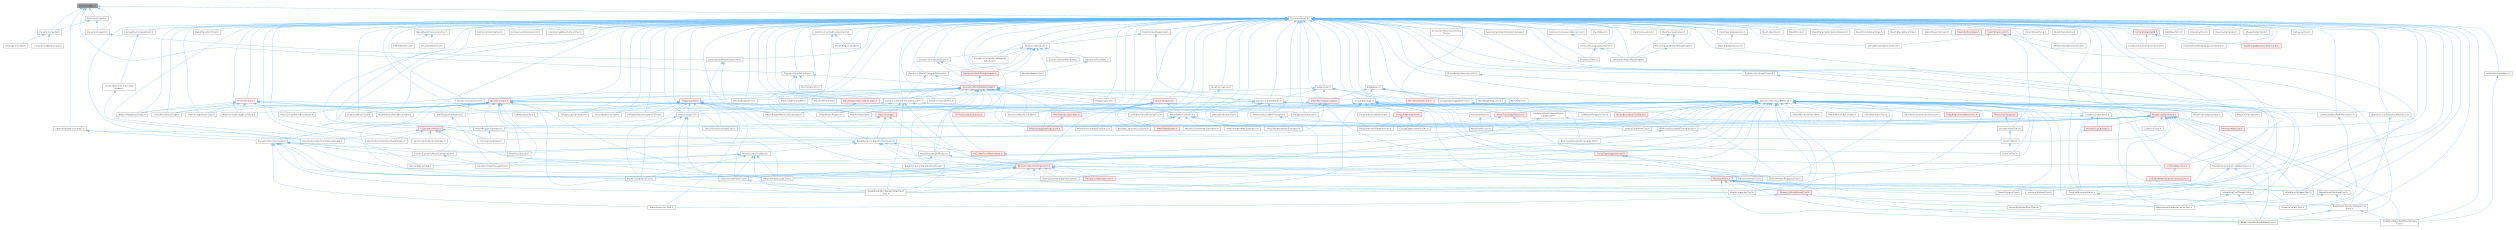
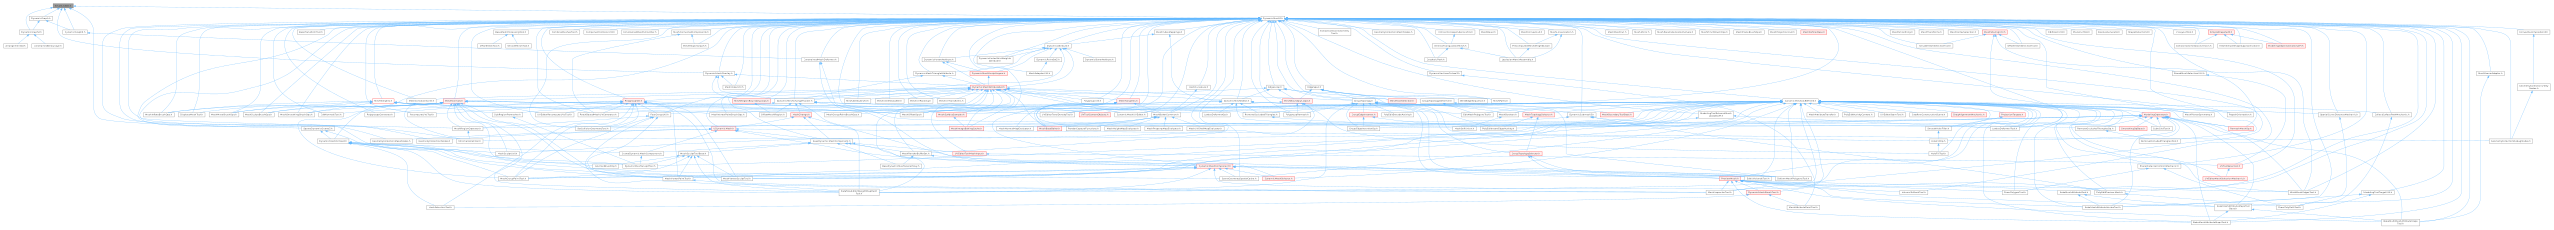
  digraph {
    fontname=Montserrat
    node [color=grey40 fillcolor=white fontname=Montserrat fontsize=10 shape=box style=filled]
    edge [color=steelblue1 dir=back fontname=Montserrat fontsize=10 labelfontname=Helvetica labelfontsize=10 style=solid]
    n1 [color=gray40 fillcolor=grey60 fontcolor=black height=0.2 label="SmallListSet.h" width=0.4]
    n2 [height=0.2 label="DynamicGraph.h" width=0.4]
    n3 [height=0.2 label="DynamicGraph2.h" width=0.4]
    n4 [height=0.2 label="DynamicGraph3.h" width=0.4]
    n5 [height=0.2 label="DynamicMesh3.h" width=0.4]
    n6 [height=0.2 label="DynamicMeshOverlay.h" width=0.4]
    n7 [height=0.2 label="SparseDynamicOctree3.h" width=0.4]
    n8 [height=0.2 label="Arrangement2d.h" width=0.4]
    n9 [height=0.2 label="ConstrainedDelaunay2.h" width=0.4]
    n10 [height=0.2 label="ConstrainedMeshDeformer.h" width=0.4]
    n11 [height=0.2 label="BakeMeshAttributeMapsTool.h" width=0.4]
    n12 [height=0.2 label="BakeMeshAttributeMapsTool\lBase.h" width=0.4]
    n13 [height=0.2 label="BakeMultiMeshAttributeMaps\lTool.h" width=0.4]
    n14 [height=0.2 label="BakeMeshAttributeTool.h" width=0.4]
    n15 [height=0.2 label="BakeMeshAttributeVertexTool.h" width=0.4]
    n16 [height=0.2 label="BakeTransformTool.h" width=0.4]
    n17 [height=0.2 label="BaseDynamicMeshComponent.h" width=0.4]
    n18 [height=0.2 label="MeshRenderBufferSet.h" width=0.4]
    n19 [height=0.2 label="MeshInspectorTool.h" width=0.4]
    n20 [height=0.2 label="PolyEditPreviewMesh.h" width=0.4]
    n21 [height=0.2 label="VolumeToMeshTool.h" width=0.4]
    n22 [height=0.2 label="WeldMeshEdgesTool.h" width=0.4]
    n23 [height=0.2 label="SceneGeometrySpatialCache.h" width=0.4]
    n24 [height=0.2 label="KelvinletBrushOp.h" width=0.4]
    n25 [color=red fillcolor="#FFF0F0" height=0.2 label="UVToolSelection.h" width=0.4]
    n26 [height=0.2 label="BaseMeshProcessingTool.h" width=0.4]
    n27 [height=0.2 label="CollectSurfacePathMechanic.h" width=0.4]
    n28 [height=0.2 label="CollisionGeometryConversion.h" width=0.4]
    n29 [height=0.2 label="CombineMeshesTool.h" width=0.4]
    n30 [height=0.2 label="ComponentCollisionUtil.h" width=0.4]
    n31 [height=0.2 label="ConstrainedMeshSmoother.h" width=0.4]
    n32 [height=0.2 label="ConvexDecomposition3.h" width=0.4]
    n33 [height=0.2 label="GeometryCollectionDebugNodes.h" width=0.4]
    n34 [height=0.2 label="DisplaceMeshTool.h" width=0.4]
    n35 [height=0.2 label="DynamicAttribute.h" width=0.4]
    n36 [height=0.2 label="DynamicMeshChangeTracker.h" width=0.4]
    n37 [color=red fillcolor="#FFF0F0" height=0.2 label="UDynamicMesh.h" width=0.4]
    n38 [height=0.2 label="GeometryCollectionMakeNodes.h" width=0.4]
    n39 [height=0.2 label="GeometryCollectionNodes.h" width=0.4]
    n40 [height=0.2 label="DynamicMeshEditor.h" width=0.4]
    n41 [height=0.2 label="DynamicSubmesh3.h" width=0.4]
    n42 [height=0.2 label="MeshRegionOperator.h" width=0.4]
    n43 [height=0.2 label="MinimalHoleFiller.h" width=0.4]
    n44 [height=0.2 label="FaceGroupUtil.h" width=0.4]
    n45 [height=0.2 label="RemoveOccludedTriangles.h" width=0.4]
    n46 [height=0.2 label="RemoveOccludedTrianglesTool.h" width=0.4]
    n47 [height=0.2 label="DynamicMeshUVEditor.h" width=0.4]
    n48 [height=0.2 label="GroupTopology.h" width=0.4]
    n49 [height=0.2 label="PolygroupRemesh.h" width=0.4]
    n50 [height=0.2 label="MeshAttributeUtil.h" width=0.4]
    n51 [height=0.2 label="MeshBakerCommon.h" width=0.4]
    n52 [color=red fillcolor="#FFF0F0" height=0.2 label="MeshBaseBaker.h" width=0.4]
    n53 [height=0.2 label="MeshConstraintsUtil.h" width=0.4]
    n54 [color=red fillcolor="#FFF0F0" height=0.2 label="MeshImageBakingCache.h" width=0.4]
    n55 [color=red fillcolor="#FFF0F0" height=0.2 label="MeshNormals.h" width=0.4]
    n56 [height=0.2 label="MeshInflateBrushOps.h" width=0.4]
    n57 [height=0.2 label="MeshMoveBrushOps.h" width=0.4]
    n58 [height=0.2 label="MeshSculptBrushOps.h" width=0.4]
    n59 [height=0.2 label="MeshSmoothingBrushOps.h" width=0.4]
    n60 [color=red fillcolor="#FFF0F0" height=0.2 label="MeshSurfaceSampler.h" width=0.4]
    n61 [color=red fillcolor="#FFF0F0" height=0.2 label="MeshTangents.h" width=0.4]
    n62 [height=0.2 label="MeshUDIMClassifier.h" width=0.4]
    n63 [height=0.2 label="MeshUVPacking.h" width=0.4]
    n64 [height=0.2 label="MeshUVTransforms.h" width=0.4]
    n65 [height=0.2 label="MeshVertexPaintBrushOps.h" width=0.4]
    n66 [height=0.2 label="PatchBasedMeshUVGenerator.h" width=0.4]
    n67 [color=red fillcolor="#FFF0F0" height=0.2 label="PolygroupSet.h" width=0.4]
    n68 [height=0.2 label="EditNormalsTool.h" width=0.4]
    n69 [height=0.2 label="PolygroupsGenerator.h" width=0.4]
    n70 [height=0.2 label="RecomputeUVsTool.h" width=0.4]
    n71 [height=0.2 label="SetCollisionGeometryTool.h" width=0.4]
    n72 [height=0.2 label="UVEditorRecomputeUVsTool.h" width=0.4]
    n73 [height=0.2 label="UVEditorTexelDensityTool.h" width=0.4]
    n74 [height=0.2 label="PolygroupUtil.h" width=0.4]
    n75 [height=0.2 label="DynamicMeshTriangleAttribute.h" width=0.4]
    n76 [height=0.2 label="MeshAdapterUtil.h" width=0.4]
    n77 [height=0.2 label="DynamicVertexAttribute.h" width=0.4]
    n78 [height=0.2 label="DynamicVertexSkinWeights\lAttribute.h" width=0.4]
    n79 [height=0.2 label="DynamicMeshAABBTree3.h" width=0.4]
    n80 [height=0.2 label="MeshPlanarSymmetry.h" width=0.4]
    n81 [height=0.2 label="PlaneDistanceFromHitMechanic.h" width=0.4]
    n82 [color=red fillcolor="#FFF0F0" height=0.2 label="RemeshMeshOp.h" width=0.4]
    n83 [height=0.2 label="RepairOrientation.h" width=0.4]
    n84 [height=0.2 label="SpatialCurveDistanceMechanic.h" width=0.4]
    n85 [height=0.2 label="DynamicMeshOctree3.h" width=0.4]
    n86 [height=0.2 label="MeshIndexUtil.h" width=0.4]
    n87 [color=red fillcolor="#FFF0F0" height=0.2 label="MeshRegionBoundaryLoops.h" width=0.4]
    n88 [height=0.2 label="DynamicVerticesOctree3.h" width=0.4]
    n89 [height=0.2 label="EdgeLoop.h" width=0.4]
    n90 [color=red fillcolor="#FFF0F0" height=0.2 label="MeshBoundaryLoops.h" width=0.4]
    n91 [color=red fillcolor="#FFF0F0" height=0.2 label="MeshFaceSelection.h" width=0.4]
    n92 [height=0.2 label="EdgeSpan.h" width=0.4]
    n93 [height=0.2 label="MeshPaths.h" width=0.4]
    n94 [height=0.2 label="ExtractCollisionGeometry\lTool.h" width=0.4]
    n95 [height=0.2 label="ExtrudeMeshSelectionTool.h" width=0.4]
    n96 [height=0.2 label="GeodesicPath.h" width=0.4]
    n97 [height=0.2 label="GeometryCollectionMeshNodes.h" width=0.4]
    n98 [height=0.2 label="IntrinsicCorrespondenceUtils.h" width=0.4]
    n99 [height=0.2 label="IntrinsicTriangulationMesh.h" width=0.4]
    n100 [height=0.2 label="LaplacianMatrixAssembly.h" width=0.4]
    n101 [height=0.2 label="MeshBevel.h" width=0.4]
    n102 [height=0.2 label="MeshConnectedComponents.h" width=0.4]
    n103 [height=0.2 label="MeshRegionGraph.h" width=0.4]
    n104 [height=0.2 label="MeshConvexHull.h" width=0.4]
    n105 [height=0.2 label="MeshCurvature.h" width=0.4]
-   n106 [height=0.2 label="MeshEdgeSelection.h" width=0.4]
    n107 [height=0.2 label="MeshGroupPaintBrushOps.h" width=0.4]
    n108 [height=0.2 label="MeshIndexMappings.h" width=0.4]
    n109 [height=0.2 label="MeshLinearization.h" width=0.4]
    n110 [height=0.2 label="PrecomputedMeshWeightData.h" width=0.4]
    n111 [height=0.2 label="MeshMeshCut.h" width=0.4]
    n112 [height=0.2 label="MeshMirror.h" width=0.4]
    n113 [height=0.2 label="MeshParameterizationSolvers.h" width=0.4]
    n114 [height=0.2 label="MeshPinchBrushOps.h" width=0.4]
    n115 [height=0.2 label="MeshPlaneBrushOps.h" width=0.4]
    n116 [height=0.2 label="MeshProjectionHull.h" width=0.4]
    n117 [color=red fillcolor="#FFF0F0" height=0.2 label="MeshRefinerBase.h" width=0.4]
    n118 [height=0.2 label="MeshSceneAdapter.h" width=0.4]
    n119 [color=red fillcolor="#FFF0F0" height=0.2 label="MeshSharingUtil.h" width=0.4]
    n120 [height=0.2 label="OffsetMeshSelectionTool.h" width=0.4]
    n121 [height=0.2 label="MeshSimpleShapeApproximation.h" width=0.4]
    n122 [height=0.2 label="MeshSmoothing.h" width=0.4]
    n123 [height=0.2 label="MeshTransforms.h" width=0.4]
    n124 [height=0.2 label="MeshVertexSelection.h" width=0.4]
    n125 [color=red height=0.2 label="MeshWeights.h" width=0.4]
    n126 [color=red fillcolor="#FFF0F0" height=0.2 label="ModelingObjectsCreationAPI.h" width=0.4]
    n127 [color=red fillcolor="#FFF0F0" height=0.2 label="ModelingOperators.h" width=0.4]
    n128 [height=0.2 label="ModelingToolExternalMesh\lUpdateAPI.h" width=0.4]
    n129 [height=0.2 label="ModelingToolTargetUtil.h" width=0.4]
    n130 [height=0.2 label="OBJMeshUtil.h" width=0.4]
    n131 [height=0.2 label="PlaneCutTool.h" width=0.4]
    n132 [height=0.2 label="RevolveGenerator.h" width=0.4]
    n133 [height=0.2 label="ShapeDetection3.h" width=0.4]
    n134 [color=red fillcolor="#FFF0F0" height=0.2 label="SimpleShapeSet3.h" width=0.4]
    n135 [height=0.2 label="StoredMeshSelectionUtil.h" width=0.4]
    n136 [height=0.2 label="UVLayoutTool.h" width=0.4]
    n137 [color=red fillcolor="#FFF0F0" height=0.2 label="DynamicMeshAttributeSet.h" width=0.4]
    n138 [height=0.2 label="LatticeDeformerTool.h" width=0.4]
    n139 [height=0.2 label="MeshOffsetOps.h" width=0.4]
    n140 [height=0.2 label="BaseDynamicMeshSceneProxy.h" width=0.4]
    n141 [color=red fillcolor="#FFF0F0" height=0.2 label="DynamicMeshComponent.h" width=0.4]
    n142 [height=0.2 label="MeshSculptToolBase.h" width=0.4]
    n143 [height=0.2 label="OctreeDynamicMeshComponent.h" width=0.4]
    n144 [color=red fillcolor="#FFF0F0" height=0.2 label="UVEditorToolMeshInput.h" width=0.4]
    n145 [height=0.2 label="DrawPolyPathTool.h" width=0.4]
    n146 [color=red fillcolor="#FFF0F0" height=0.2 label="UVEditorMeshSelectionMechanic.h" width=0.4]
    n147 [height=0.2 label="OffsetMeshTool.h" width=0.4]
    n148 [height=0.2 label="SmoothMeshTool.h" width=0.4]
    n149 [height=0.2 label="GeometryCollectionUtility\lNodes.h" width=0.4]
    n150 [height=0.2 label="DynamicBoneAttribute.h" width=0.4]
    n151 [color=red fillcolor="#FFF0F0" height=0.2 label="DynamicMeshSculptLayers.h" width=0.4]
    n152 [height=0.2 label="DynamicPointSet3.h" width=0.4]
    n153 [height=0.2 label="DataflowEditorWeightMapPaint\lTool.h" width=0.4]
    n154 [color=red fillcolor="#FFF0F0" height=0.2 label="DynamicMeshSelector.h" width=0.4]
    n155 [height=0.2 label="EditMeshPolygonsTool.h" width=0.4]
    n156 [color=red fillcolor="#FFF0F0" height=0.2 label="MeshChange.h" width=0.4]
    n157 [height=0.2 label="OffsetMeshRegion.h" width=0.4]
    n158 [height=0.2 label="SubRegionRemesher.h" width=0.4]
    n159 [color=red fillcolor="#FFF0F0" height=0.2 label="UVToolContextObjects.h" width=0.4]
    n160 [height=0.2 label="LatticeDeformerOp.h" width=0.4]
    n161 [height=0.2 label="MeshBoolean.h" width=0.4]
    n162 [height=0.2 label="MeshSelfUnion.h" width=0.4]
    n163 [color=red fillcolor="#FFF0F0" height=0.2 label="SmoothingOpBase.h" width=0.4]
    n164 [height=0.2 label="MeshGroupPaintTool.h" width=0.4]
    n165 [height=0.2 label="MeshVertexPaintTool.h" width=0.4]
    n166 [height=0.2 label="RemoveOccludedTrianglesOp.h" width=0.4]
    n167 [height=0.2 label="DeformMeshPolygonsTool.h" width=0.4]
    n168 [height=0.2 label="EditUVIslandsTool.h" width=0.4]
    n169 [color=red fillcolor="#FFF0F0" height=0.2 label="GroupEdgeInserter.h" width=0.4]
    n170 [height=0.2 label="GroupEdgeInsertionOp.h" width=0.4]
    n171 [height=0.2 label="PolyEditInsertEdgeActivity.h" width=0.4]
    n172 [color=red fillcolor="#FFF0F0" height=0.2 label="GroupTopologySelector.h" width=0.4]
    n173 [color=red fillcolor="#FFF0F0" height=0.2 label="MeshBoundaryToolBase.h" width=0.4]
    n174 [color=red fillcolor="#FFF0F0" height=0.2 label="MeshTopologySelector.h" width=0.4]
    n175 [height=0.2 label="PolyEditExtrudeActivity.h" width=0.4]
    n176 [height=0.2 label="MeshHeightMapEvaluator.h" width=0.4]
    n177 [height=0.2 label="MeshNormalMapEvaluator.h" width=0.4]
    n178 [height=0.2 label="MeshPropertyMapEvaluator.h" width=0.4]
    n179 [height=0.2 label="MeshUVShellMapEvaluator.h" width=0.4]
    n180 [height=0.2 label="RenderCaptureFunctions.h" width=0.4]
    n181 [height=0.2 label="MeshVertexSculptTool.h" width=0.4]
    n182 [height=0.2 label="DynamicMeshSculptTool.h" width=0.4]
    n183 [height=0.2 label="MeshSculptUtil.h" width=0.4]
    n184 [height=0.2 label="MeshSelectionTool.h" width=0.4]
    n185 [color=red fillcolor="#FFF0F0" height=0.2 label="DynamicMeshBrushTool.h" width=0.4]
    n186 [color=red fillcolor="#FFF0F0" height=0.2 label="PreviewMesh.h" width=0.4]
    n187 [height=0.2 label="DrawPolygonTool.h" width=0.4]
    n188 [height=0.2 label="CubeGridTool.h" width=0.4]
    n189 [height=0.2 label="DataflowConstructionScene.h" width=0.4]
    n190 [color=red fillcolor="#FFF0F0" height=0.2 label="DragAlignmentMechanic.h" width=0.4]
    n191 [height=0.2 label="HoleFillTool.h" width=0.4]
    n192 [height=0.2 label="MeshAttributeTransfer.h" width=0.4]
    n193 [height=0.2 label="PolyEditActivityContext.h" width=0.4]
    n194 [color=red fillcolor="#FFF0F0" height=0.2 label="ProjectionTargets.h" width=0.4]
    n195 [height=0.2 label="SmoothHoleFiller.h" width=0.4]
    n196 [height=0.2 label="UVEditorSeamTool.h" width=0.4]
    n197 [height=0.2 label="MeshAttributePaintTool.h" width=0.4]
    n198 [height=0.2 label="HoleFillOp.h" width=0.4]
    n199 [height=0.2 label="GroupTopologyDeformer.h" width=0.4]
    n200 [height=0.2 label="WeldEdgeSequence.h" width=0.4]
    n1 -> n2
    n1 -> n3
    n1 -> n4
    n1 -> n5
    n1 -> n6
    n1 -> n7
    n2 -> n3
    n2 -> n4
    n3 -> n8
    n3 -> n9
    n4 -> n10
    n5 -> n6
    n5 -> n10
    n5 -> n11
    n5 -> n12
    n5 -> n13
    n5 -> n14
    n5 -> n15
    n5 -> n16
    n5 -> n17
    n5 -> n18
    n5 -> n19
    n5 -> n20
    n5 -> n21
    n5 -> n22
    n5 -> n23
    n5 -> n24
    n5 -> n25
    n5 -> n26
    n5 -> n27
    n5 -> n28
    n5 -> n29
    n5 -> n30
    n5 -> n31
    n5 -> n32
    n5 -> n33
    n5 -> n34
    n5 -> n35
    n5 -> n36
    n5 -> n37
    n5 -> n38
    n5 -> n39
    n5 -> n40
    n5 -> n41
    n5 -> n42
    n5 -> n43
    n5 -> n44
    n5 -> n45
    n5 -> n46
    n5 -> n47
    n5 -> n48
    n5 -> n49
    n5 -> n50
    n5 -> n51
    n5 -> n52
    n5 -> n53
    n5 -> n54
    n5 -> n55
    n5 -> n56
    n5 -> n57
    n5 -> n58
    n5 -> n59
    n5 -> n60
    n5 -> n61
    n5 -> n62
    n5 -> n63
    n5 -> n64
    n5 -> n65
    n5 -> n66
    n5 -> n67
    n5 -> n68
    n5 -> n69
    n5 -> n70
    n5 -> n71
    n5 -> n72
    n5 -> n73
    n5 -> n74
    n5 -> n75
    n5 -> n76
    n5 -> n77
    n5 -> n78
    n5 -> n79
    n5 -> n80
    n5 -> n81
    n5 -> n82
    n5 -> n83
    n5 -> n84
    n5 -> n85
    n5 -> n86
    n5 -> n87
    n5 -> n88
    n5 -> n89
    n5 -> n90
    n5 -> n91
    n5 -> n92
    n5 -> n93
    n5 -> n94
    n5 -> n95
    n5 -> n96
    n5 -> n97
    n5 -> n98
    n5 -> n99
    n5 -> n100
    n5 -> n101
    n5 -> n102
    n5 -> n103
    n5 -> n104
    n5 -> n105
-   n5 -> n106
    n5 -> n107
    n5 -> n108
    n5 -> n109
    n5 -> n110
    n5 -> n111
    n5 -> n112
    n5 -> n113
    n5 -> n114
    n5 -> n115
    n5 -> n116
    n5 -> n117
    n5 -> n118
    n5 -> n119
    n5 -> n120
    n5 -> n121
    n5 -> n122
    n5 -> n123
    n5 -> n124
    n5 -> n125
    n5 -> n126
    n5 -> n127
    n5 -> n128
    n5 -> n129
    n5 -> n130
    n5 -> n131
    n5 -> n132
    n5 -> n133
    n5 -> n134
    n5 -> n135
    n5 -> n136
    n6 -> n36
    n6 -> n86
    n6 -> n87
    n6 -> n137
    n7 -> n23
    n7 -> n85
    n10 -> n138
    n10 -> n139
    n12 -> n11
    n12 -> n13
    n14 -> n12
    n14 -> n15
    n17 -> n18
    n17 -> n140
    n17 -> n141
    n17 -> n142
    n17 -> n143
    n17 -> n144
    n18 -> n140
    n18 -> n141
    n20 -> n145
    n25 -> n146
    n26 -> n147
    n26 -> n148
    n27 -> n145
    n32 -> n149
    n35 -> n36
    n35 -> n75
    n35 -> n77
    n35 -> n78
    n35 -> n137
    n35 -> n150
    n35 -> n151
    n35 -> n152
    n36 -> n153
    n36 -> n154
    n36 -> n155
    n36 -> n156
    n36 -> n157
    n36 -> n158
    n36 -> n159
    n37 -> n17
    n37 -> n33
    n37 -> n38
    n37 -> n39
    n37 -> n141
    n37 -> n143
    n40 -> n41
    n40 -> n44
    n40 -> n45
    n40 -> n139
    n40 -> n160
    n40 -> n161
    n40 -> n162
    n41 -> n20
    n41 -> n42
    n41 -> n163
    n42 -> n43
    n44 -> n19
    n44 -> n42
    n44 -> n164
    n44 -> n165
    n45 -> n166
    n48 -> n49
    n48 -> n153
    n48 -> n167
    n48 -> n168
    n48 -> n169
    n48 -> n170
    n48 -> n171
    n48 -> n172
    n48 -> n173
    n48 -> n174
    n48 -> n175
    n51 -> n52
    n51 -> n176
    n51 -> n177
    n51 -> n178
    n51 -> n179
    n51 -> n180
    n53 -> n43
    n55 -> n34
    n55 -> n42
    n55 -> n45
    n55 -> n49
    n55 -> n56
    n55 -> n57
    n55 -> n58
    n55 -> n59
    n55 -> n139
    n55 -> n153
    n55 -> n164
    n55 -> n165
    n55 -> n181
    n55 -> n182
    n55 -> n183
    n60 -> n54
    n61 -> n51
    n61 -> n52
    n61 -> n141
    n61 -> n177
    n61 -> n180
    n67 -> n19
    n67 -> n44
    n67 -> n66
    n67 -> n68
    n67 -> n69
    n67 -> n70
    n67 -> n71
    n67 -> n72
    n67 -> n73
    n67 -> n164
    n67 -> n165
    n67 -> n181
    n67 -> n184
    n75 -> n36
    n75 -> n137
    n77 -> n137
    n77 -> n151
    n79 -> n11
    n79 -> n15
    n79 -> n19
    n79 -> n20
    n79 -> n22
    n79 -> n23
    n79 -> n27
    n79 -> n47
    n79 -> n51
    n79 -> n52
    n79 -> n54
    n79 -> n60
    n79 -> n73
    n79 -> n80
    n79 -> n81
    n79 -> n82
    n79 -> n83
    n79 -> n84
    n79 -> n139
    n79 -> n146
    n79 -> n153
    n79 -> n154
    n79 -> n155
    n79 -> n159
    n79 -> n161
    n79 -> n162
    n79 -> n164
    n79 -> n165
    n79 -> n166
    n79 -> n167
    n79 -> n168
    n79 -> n173
    n79 -> n174
    n79 -> n181
    n79 -> n182
    n79 -> n183
    n79 -> n185
    n79 -> n186
    n79 -> n187
    n79 -> n188
    n79 -> n189
    n79 -> n190
    n79 -> n191
    n79 -> n192
    n79 -> n193
    n79 -> n194
    n79 -> n195
    n79 -> n196
    n81 -> n145
    n81 -> n187
    n84 -> n145
    n85 -> n143
    n85 -> n153
    n85 -> n164
    n85 -> n165
    n85 -> n181
    n85 -> n182
    n85 -> n183
    n85 -> n184
    n87 -> n157
    n88 -> n197
    n89 -> n40
    n89 -> n87
    n89 -> n90
    n89 -> n91
    n89 -> n198
    n90 -> n43
    n90 -> n49
    n90 -> n139
    n90 -> n191
    n92 -> n48
    n92 -> n90
    n92 -> n93
    n92 -> n199
    n92 -> n200
    n98 -> n99
    n99 -> n96
    n99 -> n100
    n102 -> n66
    n102 -> n103
    n105 -> n51
    n108 -> n35
    n108 -> n40
    n109 -> n100
    n109 -> n110
    n110 -> n100
    n118 -> n13
    n119 -> n22
    n119 -> n95
    n119 -> n120
    n119 -> n138
-   n124 -> n106
    n125 -> n56
    n125 -> n57
    n125 -> n58
    n125 -> n59
    n125 -> n65
    n125 -> n107
    n125 -> n139
    n125 -> n158
    n127 -> n11
    n127 -> n12
    n127 -> n13
    n127 -> n15
    n127 -> n22
    n127 -> n71
    n127 -> n82
    n127 -> n138
    n127 -> n163
    n127 -> n166
    n127 -> n170
    n127 -> n171
    n127 -> n188
    n127 -> n198
    n128 -> n138
    n128 -> n181
    n129 -> n11
    n129 -> n15
    n134 -> n28
    n134 -> n121
    n134 -> n126
    n135 -> n25
    n137 -> n18
    n137 -> n36
    n137 -> n40
    n137 -> n47
    n137 -> n48
    n137 -> n50
    n137 -> n51
    n137 -> n52
    n137 -> n53
    n137 -> n54
    n137 -> n55
    n137 -> n60
    n137 -> n61
    n137 -> n62
    n137 -> n63
    n137 -> n64
    n137 -> n65
    n137 -> n66
    n137 -> n67
    n137 -> n74
    n137 -> n144
    n137 -> n153
    n141 -> n23
    n141 -> n153
    n141 -> n154
    n141 -> n164
    n141 -> n165
    n141 -> n167
    n141 -> n168
    n141 -> n181
    n141 -> n185
    n141 -> n186
    n142 -> n24
    n142 -> n153
    n142 -> n164
    n142 -> n165
    n142 -> n181
    n142 -> n182
    n143 -> n182
    n144 -> n25
    n149 -> n33
    n151 -> n137
    n152 -> n76
    n156 -> n17
    n156 -> n37
    n156 -> n186
    n158 -> n182
    n161 -> n162
    n165 -> n153
    n166 -> n46
    n169 -> n170
    n169 -> n171
    n172 -> n167
    n172 -> n168
    n174 -> n171
    n174 -> n172
    n185 -> n184
    n185 -> n197
    n186 -> n11
    n186 -> n12
    n186 -> n13
    n186 -> n14
    n186 -> n15
    n186 -> n19
    n186 -> n20
    n186 -> n21
    n186 -> n22
    n186 -> n185
    n186 -> n187
    n194 -> n195
    n195 -> n198
    n198 -> n191
    n199 -> n155
    n199 -> n167
  }
